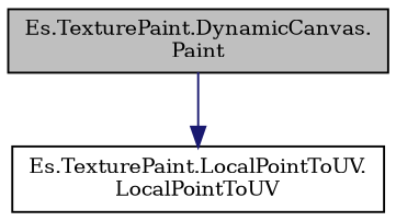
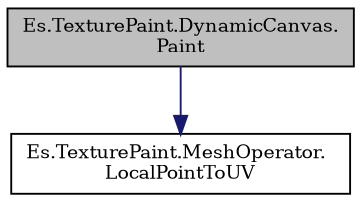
  digraph {
    rankdir=TB
    fontname="DejaVu Serif"
    node [color=black fontname="DejaVu Serif" fontsize=10 shape=record style=filled]
    n1 [fillcolor=grey75 fontcolor=black height=0.2 label="Es.TexturePaint.DynamicCanvas.\lPaint" width=0.4]
-   n2 [fillcolor=white height=0.2 label="Es.TexturePaint.LocalPointToUV.\lLocalPointToUV" width=0.4]
+   n2 [fillcolor=white height=0.2 label="Es.TexturePaint.MeshOperator.\lLocalPointToUV" width=0.4]
    n1 -> n2 [color=midnightblue fontname="DejaVu Serif" fontsize=10 labelfontname=Helvetica labelfontsize=10 style=solid]
  }
